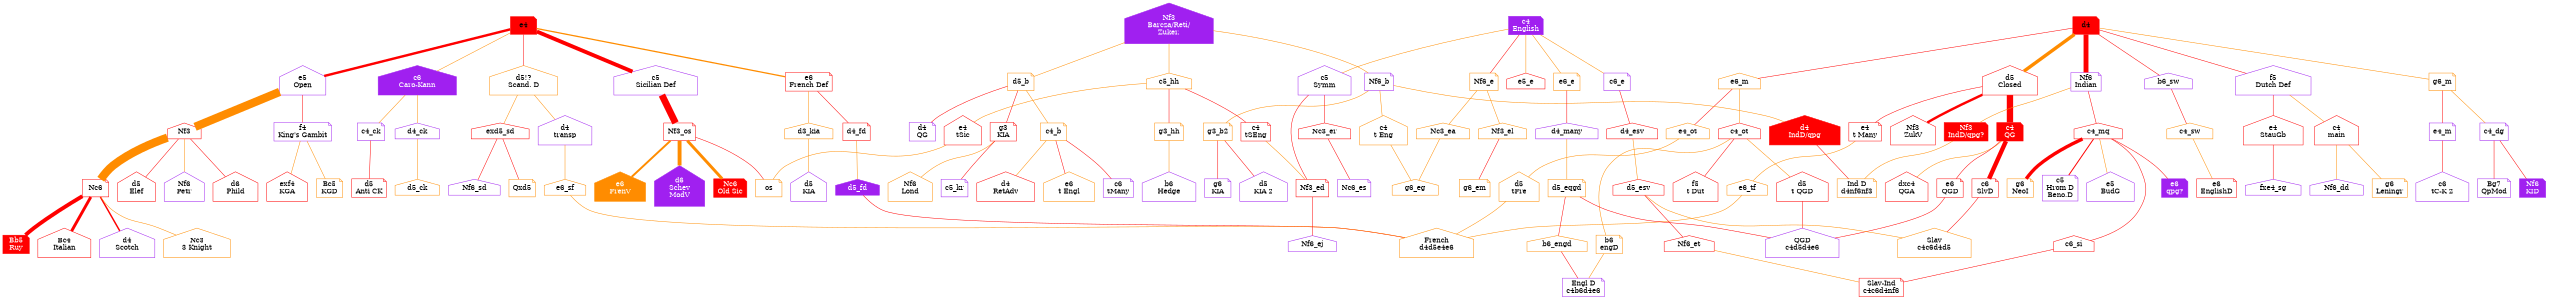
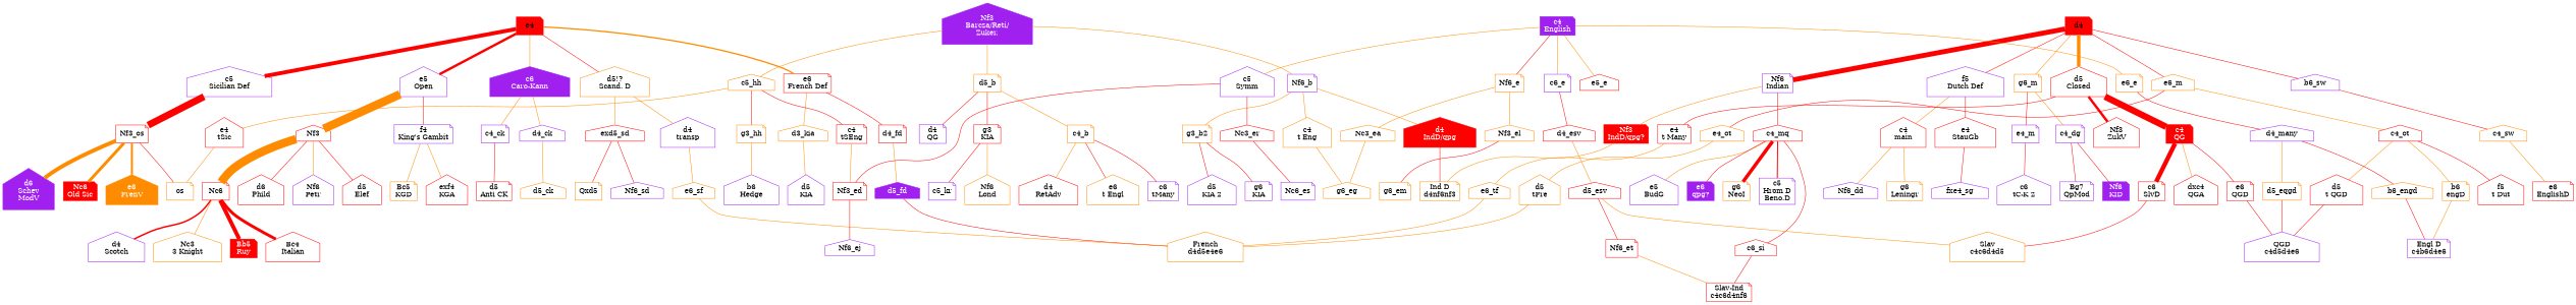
  graph {
    node [color=red shape=house]
    edge [color=red]
    e4 [shape=note style=filled]
    n2 [color=purple label="e5\nOpen"]
    "e6\nFrench Def" [shape=note]
    n4 [color=purple fontcolor=white label="c6\nCaro-Kann" style=filled]
    "d5!?\nScand. D" [color=darkorange]
    "c5\nSicilian Def" [color=purple]
    Nf3
    "f4\nKing's Gambit" [color=purple shape=note]
    d4_fd [shape=note]
    d3_kia [color=darkorange]
    d4_ck [color=purple]
    c4_ck [color=purple shape=note]
    exd5_sd
    "d4\ntransp" [color=purple]
    Nf3_os [shape=note]
    Nc6 [shape=note]
    "Nf6\nPetr" [color=purple]
    "d6\nPhild"
    "d5\nElef"
    "exf4\nKGA"
    "Bc5\nKGD" [color=darkorange shape=note]
    n22 [fontcolor=white label="Bb5\nRuy" shape=note style=filled]
    "Bc4\nItalian"
    "d4\nScotch" [color=purple]
    "Nc3\n3 Knight" [color=darkorange]
    d4 [shape=note style=filled]
    n27 [label="d5\nClosed"]
    n28 [color=purple label="f5\nDutch Def"]
    n29 [color=purple label="Nf6\nIndian" shape=note]
    e6_m [color=darkorange]
    g6_m [color=darkorange shape=note]
    b6_sw [color=purple]
    n33 [label="Nf3\nZukV"]
    n34 [fontcolor=white label="c4\nQG" shape=note style=filled]
    "e4\nt Many" [shape=note]
    "c4\nmain"
    "e4\nStauGb"
    c4_mq
    n39 [fontcolor=white label="Nf3\nIndD/qpg?" shape=note style=filled]
    e4_ot [color=darkorange]
    c4_ot
    c4_dg [color=purple shape=note]
    e4_m [color=purple shape=note]
    c4_sw [color=darkorange]
    "dxc4\nQGA"
    "e6\nQGD" [shape=note]
    "c6\nSlvD" [shape=note]
    e6_tf [color=darkorange]
    n49 [color=purple label="QGD\nc4d5d4e6"]
    n50 [color=darkorange label="Slav\nc4c6d4d5"]
    d5_fd [color=purple fontcolor=white style=filled]
    n52 [color=darkorange label="French\nd4d5e4e6"]
    "d5\nKIA" [color=purple]
    d5_ck [color=darkorange]
    "d5\nAnti CK" [shape=note]
    Qxd5 [color=darkorange shape=note]
    Nf6_sd [color=purple]
    e6_sf [color=darkorange]
    n59 [color=purple fontcolor=white label="d6\nSchev\nModV" style=filled]
    n60 [fontcolor=white label="Nc6\nOld Sic" shape=note style=filled]
    n61 [color=darkorange fontcolor=white label="e6\nFrenV" style=filled]
    os [color=darkorange shape=note]
    Nf6_dd [color=purple]
    "g6\nLeningr" [color=darkorange shape=note]
    fxe4_sg [color=purple]
    n66 [color=darkorange label="g6\nNeoI" shape=note]
    n67 [color=purple label="c5\nHrom D\nBeno.D" shape=note]
    "e5\nBudG" [color=purple]
    c6_si
    n70 [color=purple fontcolor=white label="e6\nqpg?" shape=note style=filled]
    n71 [color=darkorange label="Ind D\nd4nf6nf3" shape=note]
    n72 [label="Slav-Ind\nc4c6d4nf6" shape=note]
    "d5\ntFre" [color=darkorange]
    "f5\nt Dut"
    "d5\nt QGD"
    "b6\nengD" [color=darkorange shape=note]
    n77 [color=purple label="Engl D\nc4b6d4e6" shape=note]
    "Bg7\nQpMod" [color=purple shape=note]
    n79 [color=purple fontcolor=white label="Nf6\nKID" shape=note style=filled]
    "c6\ntC-K 2" [color=purple]
    "e6\nEnglishD" [shape=note]
    n82 [color=purple fontcolor=white label="Nf3\nBarcza/Reti/\nZuker." style=filled]
    Nf6_b [color=purple shape=note]
    d5_b [color=darkorange shape=note]
    c5_hh [color=darkorange]
    g3_b2 [color=darkorange shape=note]
    "c4\nt Eng" [color=darkorange]
    n88 [fontcolor=white label="d4\nIndD/qpg" style=filled]
    c4_b [color=darkorange shape=note]
    "g3\nKIA" [shape=note]
    "d4\nQG" [color=purple shape=note]
    g3_hh [color=darkorange shape=note]
    "e4\ntSic"
    "c4\ntSEng" [shape=note]
    "d5\nKIA 2" [color=purple]
    "g6\nKIA" [color=purple shape=note]
    g6_eg [color=darkorange]
    "e6\nt Engl" [color=darkorange]
    "c6\ntMany" [color=purple shape=note]
    "d4\nRetAdv"
    "Nf6\nLond" [color=darkorange]
    c5_kr [color=purple shape=note]
    "b6\nHedge" [color=purple]
    Nf3_ed [shape=note]
    Nf6_ej [color=purple]
    n106 [color=purple fontcolor=white label="c4\nEnglish" shape=note style=filled]
    n107 [color=purple label="c5\nSymm"]
    Nf6_e [color=darkorange shape=note]
    e5_e
    e6_e [color=darkorange shape=note]
    c6_e [color=purple shape=note]
    Nc3_er
    Nc3_ea [color=darkorange]
    Nf3_el [color=darkorange]
    d4_many [color=purple]
    d4_esv
    Nc6_es [color=purple shape=note]
    g6_em [color=darkorange shape=note]
    d5_eqgd [color=darkorange shape=note]
    b6_engd [color=darkorange]
    d5_esv
-   Nf6_et
+   Nf6_et [shape=note]
    e4 -- n2 [penwidth=5]
    e4 -- "e6\nFrench Def" [color=darkorange penwidth=2.6]
    e4 -- n4 [color=darkorange]
    e4 -- "d5!?\nScand. D"
    e4 -- "c5\nSicilian Def" [penwidth=8]
    n2 -- Nf3 [color=darkorange penwidth=17]
    n2 -- "f4\nKing's Gambit"
    "e6\nFrench Def" -- d4_fd
    "e6\nFrench Def" -- d3_kia [color=darkorange]
    n4 -- d4_ck [color=darkorange]
    n4 -- c4_ck [color=darkorange]
    "d5!?\nScand. D" -- exd5_sd [color=darkorange]
    "d5!?\nScand. D" -- "d4\ntransp" [color=darkorange]
    "c5\nSicilian Def" -- Nf3_os [penwidth=14]
    Nf3 -- Nc6 [color=darkorange penwidth=17]
    Nf3 -- "Nf6\nPetr" [color=darkorange]
    Nf3 -- "d6\nPhild"
    Nf3 -- "d5\nElef"
    "f4\nKing's Gambit" -- "exf4\nKGA" [color=darkorange]
    "f4\nKing's Gambit" -- "Bc5\nKGD" [color=darkorange]
    d4_fd -- d5_fd [color=darkorange]
    d3_kia -- "d5\nKIA" [color=darkorange]
    d4_ck -- d5_ck [color=darkorange]
    c4_ck -- "d5\nAnti CK"
    exd5_sd -- Qxd5
    exd5_sd -- Nf6_sd
    "d4\ntransp" -- e6_sf [color=darkorange]
    Nf3_os -- n59 [color=darkorange penwidth=8]
    Nf3_os -- n60 [color=darkorange penwidth=6]
    Nf3_os -- n61 [color=darkorange penwidth=4]
    Nf3_os -- os
    Nc6 -- n22 [penwidth=8]
    Nc6 -- "Bc4\nItalian" [penwidth=6]
    Nc6 -- "d4\nScotch" [penwidth=3]
    Nc6 -- "Nc3\n3 Knight" [color=darkorange]
    d4 -- n27 [color=darkorange penwidth=7 weight=2]
    d4 -- n28
    d4 -- n29 [penwidth=10]
    d4 -- e6_m
    d4 -- g6_m [color=darkorange]
    d4 -- b6_sw
    n27 -- n33 [penwidth=5]
    n27 -- n34 [penwidth=13]
    n27 -- "e4\nt Many"
    n28 -- "c4\nmain" [color=darkorange]
    n28 -- "e4\nStauGb"
    n29 -- c4_mq
    n29 -- n39 [color=darkorange]
    e6_m -- e4_ot
    e6_m -- c4_ot [color=darkorange]
    g6_m -- c4_dg [color=darkorange]
    g6_m -- e4_m
    b6_sw -- c4_sw
    n34 -- "dxc4\nQGA" [color=darkorange]
    n34 -- "e6\nQGD"
    n34 -- "c6\nSlvD" [penwidth=9]
    "e4\nt Many" -- e6_tf [color=darkorange]
    "c4\nmain" -- Nf6_dd [color=darkorange]
    "c4\nmain" -- "g6\nLeningr" [color=darkorange]
    "e4\nStauGb" -- fxe4_sg
    c4_mq -- n66 [penwidth=7]
    c4_mq -- n67 [penwidth=2]
    c4_mq -- "e5\nBudG" [color=darkorange]
    c4_mq -- c6_si
    c4_mq -- n70
    n39 -- n71 [color=darkorange]
    e4_ot -- "d5\ntFre" [color=darkorange]
    c4_ot -- "f5\nt Dut"
    c4_ot -- "d5\nt QGD" [color=darkorange]
    c4_ot -- "b6\nengD" [color=darkorange]
    c4_dg -- "Bg7\nQpMod"
    c4_dg -- n79
    e4_m -- "c6\ntC-K 2"
    c4_sw -- "e6\nEnglishD" [color=darkorange]
    "e6\nQGD" -- n49
    "c6\nSlvD" -- n50
    e6_tf -- n52 [color=darkorange]
    d5_fd -- n52
    e6_sf -- n52 [color=darkorange]
    c6_si -- n72
    "d5\ntFre" -- n52 [color=darkorange]
    "d5\nt QGD" -- n49
    "b6\nengD" -- n77 [color=darkorange]
    n82 -- Nf6_b [color=darkorange]
    n82 -- d5_b [color=darkorange]
    n82 -- c5_hh [color=darkorange]
    Nf6_b -- g3_b2 [color=darkorange]
    Nf6_b -- "c4\nt Eng" [color=darkorange]
    Nf6_b -- n88 [color=darkorange]
    d5_b -- c4_b [color=darkorange]
    d5_b -- "g3\nKIA"
    d5_b -- "d4\nQG"
    c5_hh -- g3_hh
    c5_hh -- "e4\ntSic" [color=darkorange]
    c5_hh -- "c4\ntSEng"
    g3_b2 -- "d5\nKIA 2"
    g3_b2 -- "g6\nKIA"
    "c4\nt Eng" -- g6_eg [color=darkorange]
    n88 -- n71
    c4_b -- "e6\nt Engl"
    c4_b -- "c6\ntMany"
    c4_b -- "d4\nRetAdv" [color=darkorange]
    "g3\nKIA" -- "Nf6\nLond" [color=darkorange]
    "g3\nKIA" -- c5_kr
    g3_hh -- "b6\nHedge" [color=darkorange]
    "e4\ntSic" -- os [color=darkorange]
    "c4\ntSEng" -- Nf3_ed [color=darkorange]
    Nf3_ed -- Nf6_ej
    n106 -- n107 [color=darkorange]
    n106 -- Nf6_e
    n106 -- e5_e [color=darkorange]
    n106 -- e6_e [color=darkorange]
    n106 -- c6_e [color=darkorange]
    n107 -- Nf3_ed
    n107 -- Nc3_er
    Nf6_e -- Nc3_ea [color=darkorange]
    Nf6_e -- Nf3_el [color=darkorange]
    e6_e -- d4_many
    c6_e -- d4_esv
    Nc3_er -- Nc6_es
    Nc3_ea -- g6_eg [color=darkorange]
    Nf3_el -- g6_em
    d4_many -- d5_eqgd [color=darkorange]
-   d5_eqgd -- b6_engd
+   d4_many -- b6_engd
    d4_esv -- d5_esv [color=darkorange]
    d5_eqgd -- n49
    b6_engd -- n77
    d5_esv -- n50 [color=darkorange]
    d5_esv -- Nf6_et
    Nf6_et -- n72 [color=darkorange]
  }
